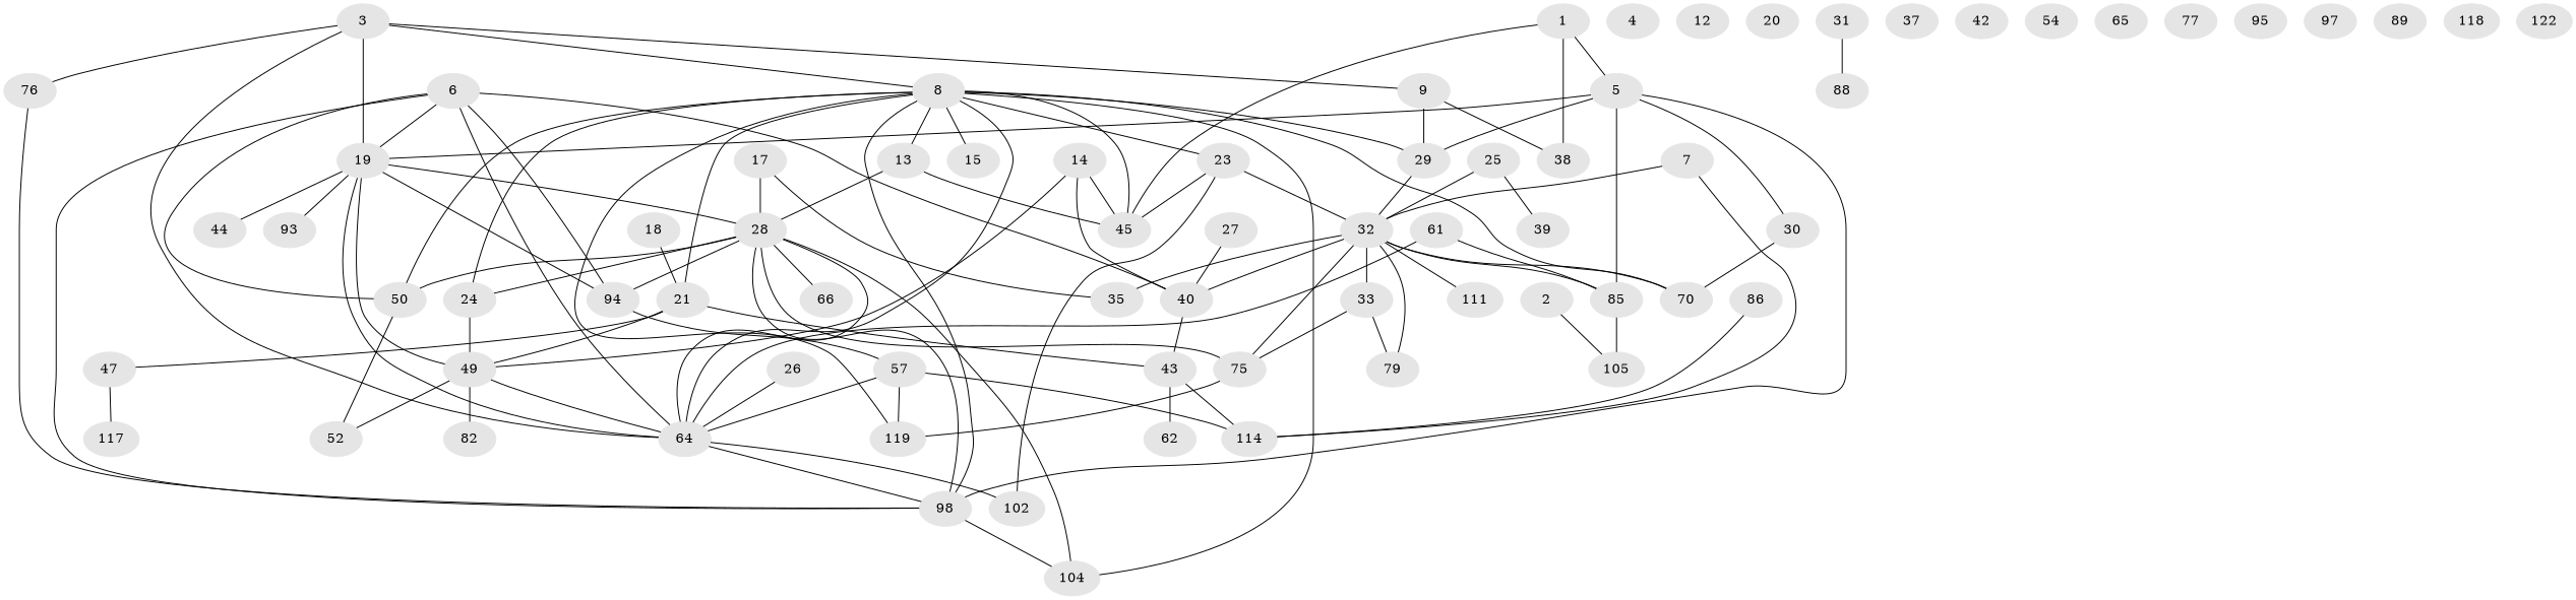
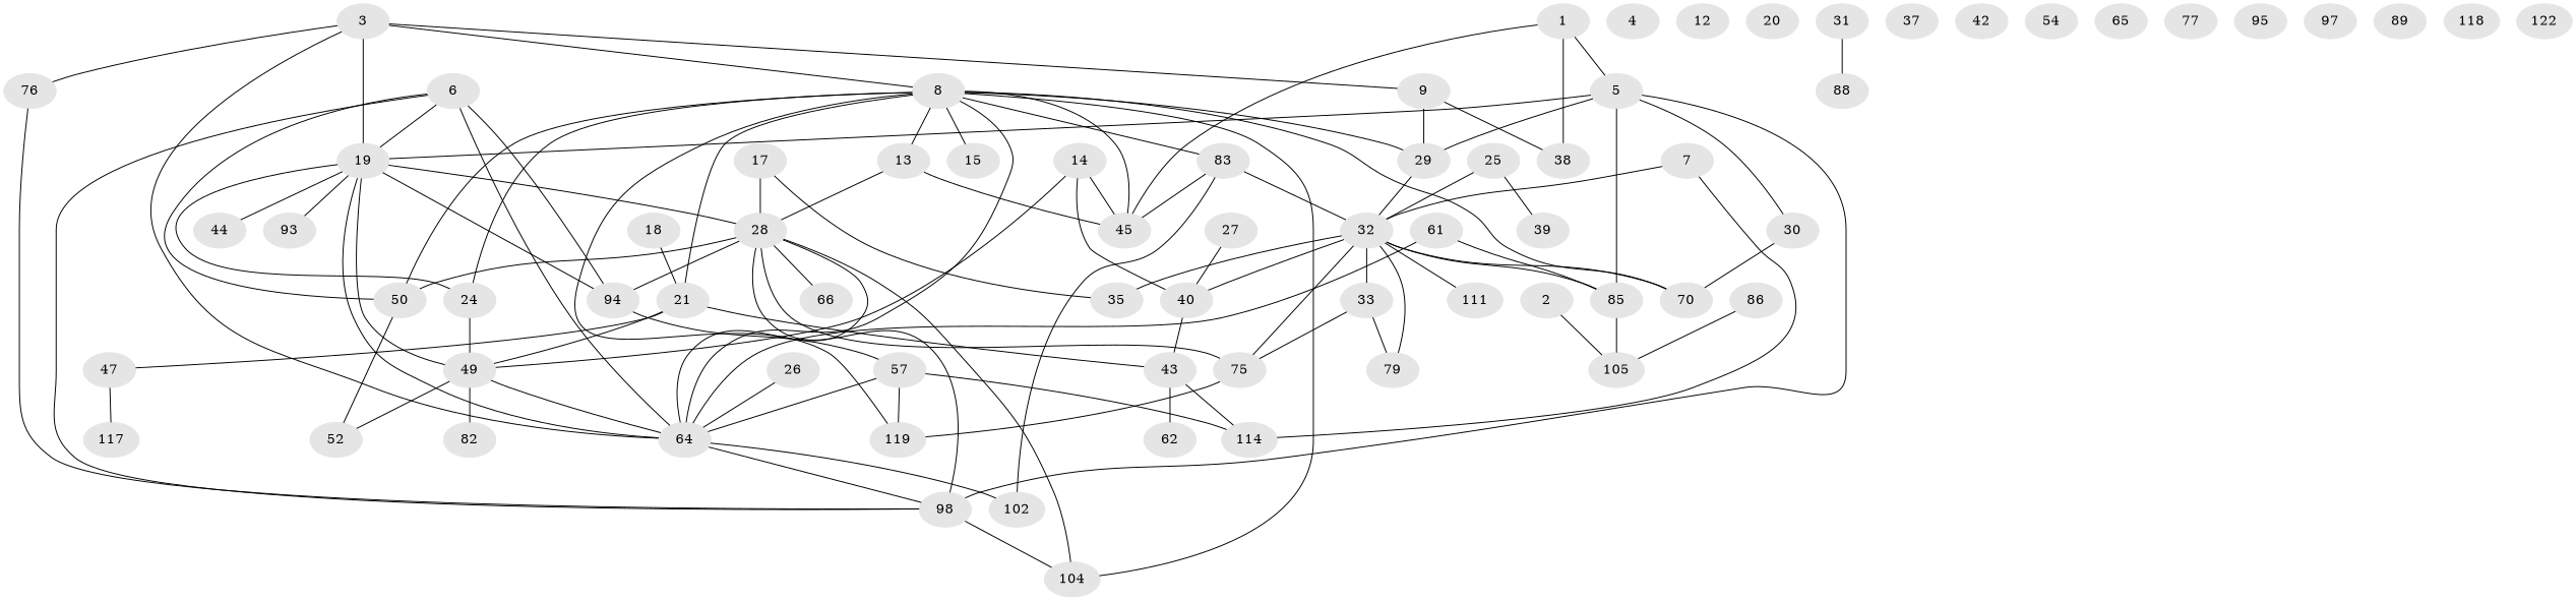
  graph {
    node [color=gray90 style=filled]
    1 [super="+58"]
    5 [super="+10+54"]
    38 [super="+73"]
    45 [super="+67+80"]
    19 [super="+129+108+81"]
    29 [super="+69"]
    30
    85
    98 [super="+109+135"]
    105 [super="+126+127"]
    2
    3 [super="+106"]
    8 [super="+90+121+83"]
    9
    64 [super="+107+87+124+131"]
    76
    50
    13
    15
    21 [super="+53"]
-   23 [super="+132"]
+   23 [super="+132" label=83]
    24 [super="+89"]
    70
    104
    119
    n26 [label=94 super="+115"]
    28 [super="+133+123+51"]
    49 [super="+92"]
    44
    93
    102
    4 [super="+116"]
    32 [super="+59+36"]
    6 [super="+16+60"]
    40 [super="+41+56+48"]
    57
    43 [super="+96"]
    52 [super="+78+139"]
    7 [super="+11"]
    114
    66
    75 [super="+103"]
    35
    33
    79 [super="+110"]
    111
    47
    12
    14 [super="+72+101"]
    82
    17
    18
    20
    62
    117
    25 [super="+46"]
    39
    26 [super="+63"]
    27
    88 [super="+100"]
    31
    37
    42
    n64 [label=54]
    61 [super="+68+91"]
    65
    77
    86
    95
    97
    n71 [label=89]
    118
    122
    1 -- 5
    1 -- 38
    1 -- 45
    5 -- 19
    5 -- 29
    5 -- 30
    5 -- 85
    5 -- 98
    19 -- 64
-   28 -- 24
+   19 -- 24
    19 -- n26
    19 -- 28
    19 -- 49
    19 -- 44
    19 -- 93
    29 -- 32
    30 -- 70
    85 -- 105
    98 -- 104
    2 -- 105
    3 -- 19
    3 -- 8
    3 -- 9
    3 -- 64
    3 -- 76
    8 -- 45
    8 -- 29
-   8 -- 98
    8 -- 64
    8 -- 50
    8 -- 13
    8 -- 15
    8 -- 21
    8 -- 23
    8 -- 24
    8 -- 70
    8 -- 104
    8 -- 119
    9 -- 38
    9 -- 29
    64 -- 98
    64 -- 102
    76 -- 98
    50 -- 52
    13 -- 45
    13 -- 28
    21 -- 49
    21 -- 43
    21 -- 47
    23 -- 45 [weight=2]
    23 -- 102
    23 -- 32
    24 -- 49
    n26 -- 57
    28 -- 98
    28 -- 64
    28 -- 50
    28 -- 104
    28 -- n26
    28 -- 66
    28 -- 75
    49 -- 64 [weight=2]
    49 -- 52
    49 -- 82
    32 -- 85
    32 -- 70
    32 -- 40 [weight=2]
    32 -- 75
    32 -- 35
    32 -- 33
    32 -- 79
    32 -- 111
    6 -- 19
    6 -- 98
    6 -- 64
    6 -- 50
    6 -- n26
-   6 -- 40
    40 -- 43
    57 -- 64
    57 -- 119
    57 -- 114
    43 -- 114
    43 -- 62
    7 -- 32
    7 -- 114
    75 -- 119
    33 -- 75
    33 -- 79
    47 -- 117
    14 -- 45
    14 -- 49
    14 -- 40
    17 -- 28
    17 -- 35
    18 -- 21
    25 -- 32
    25 -- 39
    26 -- 64
    27 -- 40
    31 -- 88
    61 -- 85
    61 -- 64
-   86 -- 114
+   86 -- 105
  }
